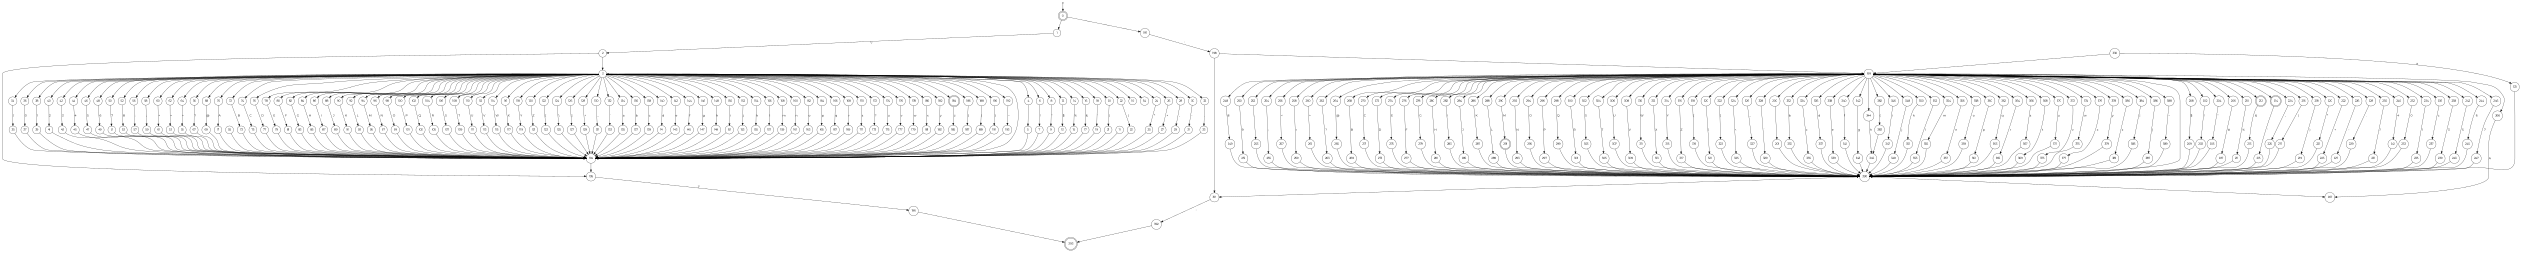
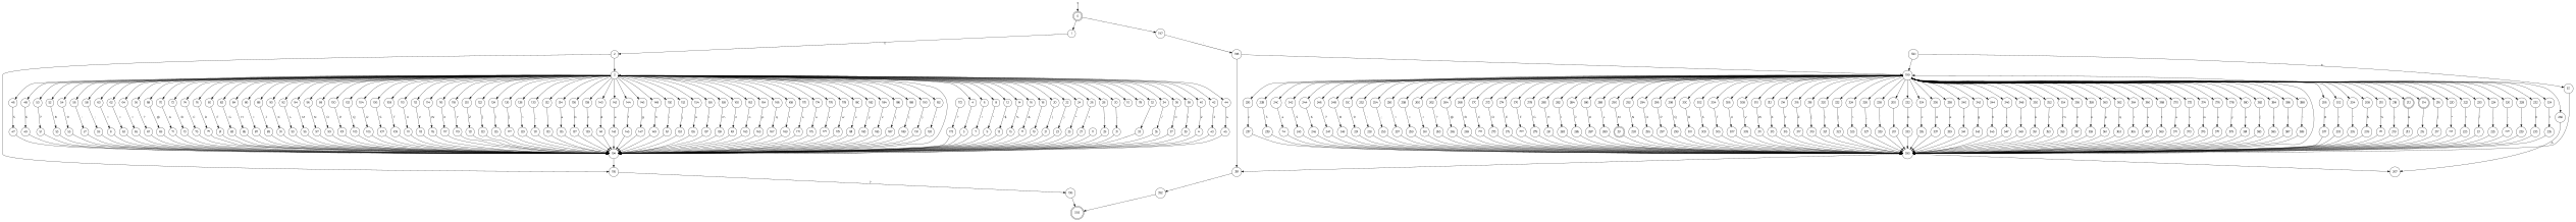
  digraph {
    fontname=Montserrat
    rankdir=TB
    node [fontname=Montserrat fontsize=12 shape=circle]
    edge [fontname=Montserrat]
    n1 [fontsize=14 label=0 shape=doublecircle]
    n2 [label=1]
    n3 [label=197]
    n4 [label=2]
    n5 [label=198]
    n6 [label=3]
    n7 [label=195]
    n8 [label=4]
    n9 [label=6]
    n10 [label=8]
    n11 [label=10]
    n12 [label=12]
    n13 [label=14]
    n14 [label=16]
    n15 [label=18]
    n16 [label=20]
    n17 [label=22]
    n18 [label=24]
    n19 [label=26]
    n20 [label=28]
    n21 [label=30]
    n22 [label=32]
    n23 [label=34]
    n24 [label=36]
    n25 [label=38]
    n26 [label=40]
    n27 [label=42]
    n28 [label=44]
    n29 [label=46]
    n30 [label=48]
    n31 [label=50]
    n32 [label=52]
    n33 [label=54]
    n34 [label=56]
    n35 [label=58]
    n36 [label=60]
    n37 [label=62]
    n38 [label=64]
    n39 [label=66]
    n40 [label=68]
    n41 [label=70]
    n42 [label=72]
    n43 [label=74]
    n44 [label=76]
    n45 [label=78]
    n46 [label=80]
    n47 [label=82]
    n48 [label=84]
    n49 [label=86]
    n50 [label=88]
    n51 [label=90]
    n52 [label=92]
    n53 [label=94]
    n54 [label=96]
    n55 [label=98]
    n56 [label=100]
    n57 [label=102]
    n58 [label=104]
    n59 [label=106]
    n60 [label=108]
    n61 [label=110]
    n62 [label=112]
    n63 [label=114]
    n64 [label=116]
    n65 [label=118]
    n66 [label=120]
    n67 [label=122]
    n68 [label=124]
    n69 [label=126]
    n70 [label=128]
    n71 [label=130]
    n72 [label=132]
    n73 [label=134]
    n74 [label=136]
    n75 [label=138]
    n76 [label=140]
    n77 [label=142]
    n78 [label=144]
    n79 [label=146]
    n80 [label=148]
    n81 [label=150]
    n82 [label=152]
    n83 [label=154]
    n84 [label=156]
    n85 [label=158]
    n86 [label=160]
    n87 [label=162]
    n88 [label=164]
    n89 [label=166]
    n90 [label=168]
    n91 [label=170]
    n92 [label=172]
    n93 [label=174]
    n94 [label=176]
    n95 [label=178]
    n96 [label=180]
    n97 [label=182]
-   n98 [label=184 shape=doublecircle]
+   n98 [label=184]
    n99 [label=186]
    n100 [label=188]
    n101 [label=190]
    n102 [label=192]
    n103 [label=196]
    n104 [label=5]
    n105 [label=7]
    n106 [label=9]
    n107 [label=13]
    n108 [label=15]
    n109 [label=17]
    n110 [label=19]
    n111 [label=21]
    n112 [label=23]
    n113 [label=25]
    n114 [label=27]
    n115 [label=29]
    n116 [label=31]
    n117 [label=33]
    n118 [label=35]
    n119 [label=37]
    n120 [label=39]
    n121 [label=41]
    n122 [label=43]
    n123 [label=45]
    n124 [label=47]
    n125 [label=49]
    n126 [label=51]
    n127 [label=53]
    n128 [label=55]
    n129 [label=57]
    n130 [label=59]
    n131 [label=61]
    n132 [label=63]
    n133 [label=65]
    n134 [label=67]
    n135 [label=69]
    n136 [label=71]
    n137 [label=73]
    n138 [label=75]
    n139 [label=77]
-   n140 [label=79]
    n141 [label=81]
    n142 [label=83]
    n143 [label=85]
    n144 [label=87]
    n145 [label=89]
    n146 [label=91]
    n147 [label=93]
    n148 [label=95]
    n149 [label=97]
    n150 [label=99]
    n151 [label=101]
    n152 [label=103]
    n153 [label=105]
    n154 [label=107]
    n155 [label=109]
    n156 [label=111]
    n157 [label=113]
    n158 [label=115]
    n159 [label=117]
    n160 [label=119]
    n161 [label=121]
    n162 [label=123]
    n163 [label=125]
    n164 [label=127]
    n165 [label=129]
    n166 [label=131]
    n167 [label=133]
    n168 [label=135]
    n169 [label=137]
    n170 [label=139]
    n171 [label=141]
    n172 [label=143]
    n173 [label=145]
    n174 [label=147]
    n175 [label=149]
    n176 [label=151]
    n177 [label=153]
    n178 [label=155]
    n179 [label=157]
    n180 [label=159]
    n181 [label=161]
    n182 [label=163]
    n183 [label=165]
    n184 [label=167]
    n185 [label=169]
    n186 [label=171]
    n187 [label=173]
    n188 [label=175]
    n189 [label=177]
    n190 [label=179]
    n191 [label=181]
    n192 [label=183]
    n193 [label=185]
    n194 [label=187]
    n195 [label=189]
    n196 [label=191]
    n197 [label=193]
    n198 [label=194]
    n199 [label=11]
    n200 [fontsize=14 label=393 shape=doublecircle]
    n201 [label=199]
    n202 [label=391]
    n203 [label=200]
    n204 [label=202]
    n205 [label=204]
    n206 [label=206]
    n207 [label=208]
    n208 [label=210]
    n209 [label=212 shape=doublecircle]
    n210 [label=214 shape=doublecircle]
    n211 [label=216]
    n212 [label=218]
    n213 [label=220]
    n214 [label=222]
    n215 [label=224]
    n216 [label=226]
    n217 [label=228]
    n218 [label=230]
    n219 [label=232]
    n220 [label=234]
    n221 [label=236]
    n222 [label=238]
    n223 [label=240]
    n224 [label=242]
    n225 [label=244]
    n226 [label=246]
    n227 [label=248]
    n228 [label=250]
    n229 [label=252]
    n230 [label=254]
    n231 [label=256]
    n232 [label=258]
    n233 [label=260]
    n234 [label=262]
    n235 [label=264]
    n236 [label=266]
    n237 [label=268]
    n238 [label=270]
    n239 [label=272]
    n240 [label=274]
    n241 [label=276]
    n242 [label=278]
    n243 [label=280]
    n244 [label=282]
    n245 [label=284]
    n246 [label=286]
    n247 [label=288]
    n248 [label=290]
    n249 [label=292]
    n250 [label=294]
    n251 [label=296]
    n252 [label=298]
    n253 [label=300]
    n254 [label=302]
    n255 [label=304]
    n256 [label=306]
    n257 [label=308]
    n258 [label=310]
    n259 [label=312]
    n260 [label=314]
    n261 [label=316]
    n262 [label=318]
    n263 [label=320]
    n264 [label=322]
    n265 [label=324]
    n266 [label=326]
    n267 [label=328]
    n268 [label=332]
    n269 [label=334]
    n270 [label=336]
    n271 [label=338]
    n272 [label=340]
    n273 [label=342]
    n274 [label=344]
    n275 [label=346]
    n276 [label=348]
    n277 [label=350]
    n278 [label=352]
    n279 [label=354]
    n280 [label=356]
    n281 [label=358]
    n282 [label=360]
    n283 [label=362]
    n284 [label=364]
    n285 [label=366]
    n286 [label=368]
    n287 [label=370]
    n288 [label=372]
    n289 [label=374]
    n290 [label=376]
    n291 [label=378]
    n292 [label=380]
    n293 [label=382]
    n294 [label=384]
    n295 [label=386]
    n296 [label=388]
    n297 [label=392]
    n298 [label=201]
    n299 [label=203]
    n300 [label=205]
    n301 [label=207]
    n302 [label=209]
    n303 [label=211]
    n304 [label=213]
    n305 [label=215]
    n306 [label=217]
    n307 [label=219]
    n308 [label=221]
    n309 [label=223]
    n310 [label=225]
    n311 [label=227]
    n312 [label=229]
    n313 [label=231]
    n314 [label=233]
    n315 [label=235]
    n316 [label=237]
    n317 [label=239]
    n318 [label=241]
    n319 [label=243]
    n320 [label=245]
    n321 [label=247]
    n322 [label=249]
    n323 [label=251]
    n324 [label=253]
    n325 [label=255]
    n326 [label=257]
    n327 [label=259]
    n328 [label=261]
    n329 [label=263]
    n330 [label=265]
    n331 [label=267]
    n332 [label=269]
    n333 [label=271]
    n334 [label=273]
    n335 [label=275]
    n336 [label=277]
    n337 [label=279]
    n338 [label=281]
    n339 [label=283]
    n340 [label=285]
    n341 [label=287]
    n342 [label=289]
    n343 [label=291 shape=doublecircle]
    n344 [label=293]
    n345 [label=295]
    n346 [label=297]
    n347 [label=299]
    n348 [label=301]
    n349 [label=303]
    n350 [label=305]
    n351 [label=307]
    n352 [label=309]
    n353 [label=311]
    n354 [label=313]
    n355 [label=315]
    n356 [label=317]
    n357 [label=319]
    n358 [label=321]
    n359 [label=323]
    n360 [label=325]
    n361 [label=327]
    n362 [label=329]
    n363 [label=330]
    n364 [label=331]
    n365 [label=333]
    n366 [label=335]
    n367 [label=337]
    n368 [label=339]
    n369 [label=341]
    n370 [label=343]
    n371 [label=345]
    n372 [label=347]
    n373 [label=349]
    n374 [label=351]
    n375 [label=353]
    n376 [label=355]
    n377 [label=357]
    n378 [label=359]
    n379 [label=361]
    n380 [label=363]
    n381 [label=365]
    n382 [label=367]
    n383 [label=369]
    n384 [label=371]
    n385 [label=373]
    n386 [label=375]
    n387 [label=377]
    n388 [label=379]
    n389 [label=381]
    n390 [label=383]
    n391 [label=385]
    n392 [label=387]
    n393 [label=389]
    n394 [label=390]
    n395 [fontsize=14 label=393 shape=point]
    n1 -> n2
    n1 -> n3
    n2 -> n4 [label="\\\""]
    n3 -> n5 [label="'"]
    n4 -> n6
    n4 -> n7
    n5 -> n201
    n5 -> n202
    n6 -> n8
    n6 -> n9
    n6 -> n10
    n6 -> n11
    n6 -> n12
    n6 -> n13
    n6 -> n14
    n6 -> n15
    n6 -> n16
    n6 -> n17
    n6 -> n18
    n6 -> n19
    n6 -> n20
    n6 -> n21
    n6 -> n22
    n6 -> n23
    n6 -> n24
    n6 -> n25
    n6 -> n26
    n6 -> n27
    n6 -> n28
    n6 -> n29
    n6 -> n30
    n6 -> n31
    n6 -> n32
    n6 -> n33
    n6 -> n34
    n6 -> n35
    n6 -> n36
    n6 -> n37
    n6 -> n38
    n6 -> n39
    n6 -> n40
    n6 -> n41
    n6 -> n42
    n6 -> n43
    n6 -> n44
    n6 -> n45
    n6 -> n46
    n6 -> n47
    n6 -> n48
    n6 -> n49
    n6 -> n50
    n6 -> n51
    n6 -> n52
    n6 -> n53
    n6 -> n54
    n6 -> n55
    n6 -> n56
    n6 -> n57
    n6 -> n58
    n6 -> n59
    n6 -> n60
    n6 -> n61
    n6 -> n62
    n6 -> n63
    n6 -> n64
    n6 -> n65
    n6 -> n66
    n6 -> n67
    n6 -> n68
    n6 -> n69
    n6 -> n70
    n6 -> n71
    n6 -> n72
    n6 -> n73
    n6 -> n74
    n6 -> n75
    n6 -> n76
    n6 -> n77
    n6 -> n78
    n6 -> n79
    n6 -> n80
    n6 -> n81
    n6 -> n82
    n6 -> n83
    n6 -> n84
    n6 -> n85
    n6 -> n86
    n6 -> n87
    n6 -> n88
    n6 -> n89
    n6 -> n90
    n6 -> n91
-   n6 -> n92
    n6 -> n93
    n6 -> n94
    n6 -> n95
    n6 -> n96
    n6 -> n97
    n6 -> n98
    n6 -> n99
    n6 -> n100
    n6 -> n101
    n6 -> n102
    n7 -> n103 [label="\\\""]
    n8 -> n104 [label=" "]
    n9 -> n105 [label="!"]
    n10 -> n106 [label="\""]
    n12 -> n107 [label="$"]
    n13 -> n108 [label="%"]
    n14 -> n109 [label="&"]
    n15 -> n110 [label="'"]
    n16 -> n111 [label="("]
    n17 -> n112 [label=")"]
    n18 -> n113 [label="*"]
    n19 -> n114 [label="+"]
    n20 -> n115 [label=","]
    n21 -> n116 [label="-"]
    n22 -> n117 [label="."]
    n23 -> n118 [label="/"]
    n24 -> n119 [label=0]
    n25 -> n120 [label=1]
    n26 -> n121 [label=2]
    n27 -> n122 [label=3]
    n28 -> n123 [label=4]
    n29 -> n124 [label=5]
    n30 -> n125 [label=6]
    n31 -> n126 [label=7]
    n32 -> n127 [label=8]
+   n33 -> n128 [label=9]
    n34 -> n129 [label=":"]
    n35 -> n130 [label=";"]
    n36 -> n131 [label="<"]
    n37 -> n132 [label="="]
    n38 -> n133 [label=">"]
    n39 -> n134 [label="?"]
    n40 -> n135 [label="@"]
    n41 -> n136 [label=A]
    n42 -> n137 [label=B]
    n43 -> n138 [label=C]
    n44 -> n139 [label=D]
-   n45 -> n140 [label=E]
    n46 -> n141 [label=F]
    n47 -> n142 [label=G]
    n48 -> n143 [label=H]
    n49 -> n144 [label=I]
    n50 -> n145 [label=J]
    n51 -> n146 [label=K]
    n52 -> n147 [label=L]
    n53 -> n148 [label=M]
    n54 -> n149 [label=N]
    n55 -> n150 [label=O]
    n56 -> n151 [label=P]
    n57 -> n152 [label=Q]
    n58 -> n153 [label=R]
    n59 -> n154 [label=S]
    n60 -> n155 [label=T]
    n61 -> n156 [label=U]
    n62 -> n157 [label=V]
    n63 -> n158 [label=W]
    n64 -> n159 [label=X]
    n65 -> n160 [label=Y]
    n66 -> n161 [label=Z]
    n67 -> n162 [label="["]
    n68 -> n163 [label="\\"]
    n69 -> n164 [label="]"]
    n70 -> n165 [label="^"]
    n71 -> n166 [label=_]
    n72 -> n167 [label="`"]
    n73 -> n168 [label=a]
    n74 -> n169 [label=b]
    n75 -> n170 [label=c]
    n76 -> n171 [label=d]
    n77 -> n172 [label=e]
    n78 -> n173 [label=f]
    n79 -> n174 [label=g]
    n80 -> n175 [label=h]
    n81 -> n176 [label=i]
    n82 -> n177 [label=j]
    n83 -> n178 [label=k]
    n84 -> n179 [label=l]
    n85 -> n180 [label=m]
    n86 -> n181 [label=n]
    n87 -> n182 [label=o]
    n88 -> n183 [label=p]
    n89 -> n184 [label=q]
    n90 -> n185 [label=r]
    n91 -> n186 [label=s]
    n92 -> n187 [label="?"]
    n93 -> n188 [label=u]
    n94 -> n189 [label=v]
    n95 -> n190 [label=w]
    n96 -> n191 [label=x]
    n97 -> n192 [label=y]
    n98 -> n193 [label=z]
    n99 -> n194 [label="{"]
    n100 -> n195 [label="|"]
    n101 -> n196 [label="}"]
    n102 -> n197 [label="~"]
    n103 -> n200
    n104 -> n198
    n105 -> n198
    n106 -> n198
    n107 -> n198
    n108 -> n198
    n109 -> n198
    n110 -> n198
    n111 -> n198
    n112 -> n198
    n113 -> n198
    n114 -> n198
    n115 -> n198
    n116 -> n198
    n117 -> n198
    n118 -> n198
    n119 -> n198
    n120 -> n198
    n121 -> n198
    n122 -> n198
    n123 -> n198
    n124 -> n198
    n125 -> n198
    n126 -> n198
    n127 -> n198
    n128 -> n198
    n129 -> n198
    n130 -> n198
    n131 -> n198
    n132 -> n198
    n133 -> n198
    n134 -> n198
    n135 -> n198
    n136 -> n198
    n137 -> n198
    n138 -> n198
    n139 -> n198
-   n140 -> n198
    n141 -> n198
    n142 -> n198
    n143 -> n198
    n144 -> n198
    n145 -> n198
    n146 -> n198
    n147 -> n198
    n148 -> n198
    n149 -> n198
    n150 -> n198
    n151 -> n198
    n152 -> n198
    n153 -> n198
    n154 -> n198
    n155 -> n198
    n156 -> n198
    n157 -> n198
    n158 -> n198
    n159 -> n198
    n160 -> n198
    n161 -> n198
    n162 -> n198
    n163 -> n198
    n164 -> n198
    n165 -> n198
    n166 -> n198
    n167 -> n198
    n168 -> n198
    n169 -> n198
    n170 -> n198
    n171 -> n198
    n172 -> n198
    n173 -> n198
    n174 -> n198
    n175 -> n198
    n176 -> n198
    n177 -> n198
    n178 -> n198
    n179 -> n198
    n180 -> n198
    n181 -> n198
    n182 -> n198
    n183 -> n198
    n184 -> n198
    n185 -> n198
    n186 -> n198
    n187 -> n198
    n188 -> n198
    n189 -> n198
    n190 -> n198
    n191 -> n198
    n192 -> n198
    n193 -> n198
    n194 -> n198
    n195 -> n198
    n196 -> n198
    n197 -> n198
    n198 -> n6
    n198 -> n7
    n199 -> n198
    n201 -> n203
    n201 -> n204
    n201 -> n205
    n201 -> n206
    n201 -> n207
    n201 -> n208
    n201 -> n209
    n201 -> n210
    n201 -> n211
    n201 -> n212
    n201 -> n213
    n201 -> n214
    n201 -> n215
    n201 -> n216
    n201 -> n217
    n201 -> n218
    n201 -> n219
    n201 -> n220
    n201 -> n221
    n201 -> n222
    n201 -> n223
    n201 -> n224
    n201 -> n225
    n201 -> n226
    n201 -> n227
    n201 -> n228
    n201 -> n229
    n201 -> n230
    n201 -> n231
    n201 -> n232
    n201 -> n233
    n201 -> n234
    n201 -> n235
    n201 -> n236
    n201 -> n237
    n201 -> n238
    n201 -> n239
    n201 -> n240
    n201 -> n241
    n201 -> n242
    n201 -> n243
    n201 -> n244
    n201 -> n245
    n201 -> n246
    n201 -> n247
    n201 -> n248
    n201 -> n249
    n201 -> n250
    n201 -> n251
    n201 -> n252
    n201 -> n253
    n201 -> n254
    n201 -> n255
    n201 -> n256
    n201 -> n257
    n201 -> n258
    n201 -> n259
    n201 -> n260
    n201 -> n261
    n201 -> n262
    n201 -> n263
    n201 -> n264
    n201 -> n265
    n201 -> n266
    n201 -> n267
    n201 -> n268
    n201 -> n269
    n201 -> n270
    n201 -> n271
    n201 -> n272
    n201 -> n273
    n201 -> n274
    n201 -> n275
    n201 -> n276
    n201 -> n277
    n201 -> n278
    n201 -> n279
    n201 -> n280
    n201 -> n281
    n201 -> n282
    n201 -> n283
    n201 -> n284
    n201 -> n285
    n201 -> n286
    n201 -> n287
    n201 -> n288
    n201 -> n289
    n201 -> n290
    n201 -> n291
    n201 -> n292
    n201 -> n293
    n201 -> n294
    n201 -> n295
    n201 -> n296
    n202 -> n297 [label="'"]
    n203 -> n298 [label=" "]
    n204 -> n299 [label="!"]
    n205 -> n300 [label="\""]
    n206 -> n301 [label="#"]
    n207 -> n302 [label="$"]
    n208 -> n303 [label="%"]
    n209 -> n304 [label="&"]
    n210 -> n305 [label="'"]
    n211 -> n306 [label="("]
    n212 -> n307 [label=")"]
    n213 -> n308 [label="*"]
    n214 -> n309 [label="+"]
    n215 -> n310 [label=","]
    n216 -> n311 [label="-"]
    n217 -> n312 [label="."]
    n218 -> n313 [label="/"]
    n219 -> n314 [label=0]
    n220 -> n315 [label=1]
    n221 -> n316 [label=c]
    n222 -> n317 [label=3]
    n223 -> n318 [label=4]
    n224 -> n319 [label=5]
    n225 -> n320 [label=6]
    n226 -> n321 [label=7]
    n227 -> n322 [label=8]
    n228 -> n323 [label=9]
    n229 -> n324 [label=":"]
    n230 -> n325 [label=";"]
    n231 -> n326 [label="<"]
    n232 -> n327 [label="="]
    n233 -> n328 [label=">"]
    n234 -> n329 [label="?"]
    n235 -> n330 [label="@"]
    n236 -> n331 [label=A]
    n237 -> n332 [label=B]
    n238 -> n333 [label=C]
    n239 -> n334 [label=D]
    n240 -> n335 [label=E]
    n241 -> n336 [label=F]
    n242 -> n337 [label=G]
    n243 -> n338 [label=H]
    n244 -> n339 [label=I]
    n245 -> n340 [label=J]
    n246 -> n341 [label=K]
    n247 -> n342 [label=L]
    n248 -> n343 [label=M]
    n249 -> n344 [label=N]
    n250 -> n345 [label=O]
    n251 -> n346 [label=P]
    n252 -> n347 [label=Q]
    n253 -> n348 [label=R]
    n254 -> n349 [label=S]
    n255 -> n350 [label=T]
    n256 -> n351 [label=U]
    n257 -> n352 [label=V]
    n258 -> n353 [label=W]
    n259 -> n354 [label=X]
    n260 -> n355 [label=Y]
    n261 -> n356 [label=Z]
    n262 -> n357 [label="["]
    n263 -> n358 [label="\\"]
    n264 -> n359 [label="]"]
    n265 -> n360 [label="^"]
    n266 -> n361 [label=_]
    n267 -> n362 [label="`"]
    n268 -> n365 [label=b]
    n269 -> n366 [label=c]
    n270 -> n367 [label=d]
    n271 -> n368 [label=e]
    n272 -> n369 [label=f]
    n273 -> n370 [label=g]
    n274 -> n371 [label=h]
    n275 -> n372 [label=i]
    n276 -> n373 [label=j]
    n277 -> n374 [label=k]
    n278 -> n375 [label=l]
    n279 -> n376 [label=m]
    n280 -> n377 [label=n]
    n281 -> n378 [label=o]
    n282 -> n379 [label=p]
    n283 -> n380 [label=q]
    n284 -> n381 [label=r]
    n285 -> n382 [label=s]
    n286 -> n383 [label=t]
    n287 -> n384 [label=u]
    n288 -> n385 [label=v]
    n289 -> n386 [label=w]
    n290 -> n387 [label=x]
    n291 -> n388 [label=y]
    n292 -> n389 [label=z]
    n293 -> n390 [label="{"]
    n294 -> n391 [label="|"]
    n295 -> n392 [label="}"]
    n296 -> n393 [label="~"]
    n297 -> n200
    n298 -> n394
    n299 -> n394
    n300 -> n394
    n301 -> n394
    n302 -> n394
    n303 -> n394
    n304 -> n394
    n305 -> n394
    n306 -> n394
    n307 -> n394
    n308 -> n394
    n309 -> n394
    n310 -> n394
    n311 -> n394
    n312 -> n394
    n313 -> n394
    n314 -> n394
    n315 -> n394
    n316 -> n394
    n317 -> n394
    n318 -> n394
    n319 -> n394
    n320 -> n394
    n321 -> n394
    n322 -> n394
    n323 -> n394
    n324 -> n394
    n325 -> n394
    n326 -> n394
    n327 -> n394
    n328 -> n394
    n329 -> n394
    n330 -> n394
    n332 -> n394
    n333 -> n394
    n334 -> n394
    n335 -> n394
    n336 -> n394
    n337 -> n394
    n338 -> n394
    n339 -> n394
    n340 -> n394
    n341 -> n394
    n342 -> n394
    n343 -> n394
    n344 -> n394
    n345 -> n394
    n346 -> n394
    n347 -> n394
    n348 -> n394
    n349 -> n394
    n350 -> n394
    n351 -> n394
    n352 -> n394
    n353 -> n394
    n354 -> n394
    n355 -> n394
    n356 -> n394
    n357 -> n394
    n358 -> n394
    n359 -> n394
    n360 -> n394
    n361 -> n394
    n362 -> n394
    n363 -> n201
    n363 -> n364 [label=a]
    n364 -> n394
    n365 -> n394
    n366 -> n394
    n367 -> n394
    n368 -> n394
    n369 -> n394
    n370 -> n394
    n371 -> n394
    n372 -> n394
    n373 -> n394
    n374 -> n394
    n375 -> n394
    n376 -> n394
    n377 -> n394
    n378 -> n394
    n379 -> n394
    n380 -> n394
    n381 -> n394
    n382 -> n394
    n383 -> n394
    n384 -> n394
    n385 -> n394
    n386 -> n394
    n387 -> n394
    n388 -> n394
    n389 -> n394
-   n390 -> n371
+   n390 -> n394
    n391 -> n394
    n392 -> n394
    n393 -> n394
    n394 -> n201
    n394 -> n202
    n394 -> n331
    n395 -> n1
  }
